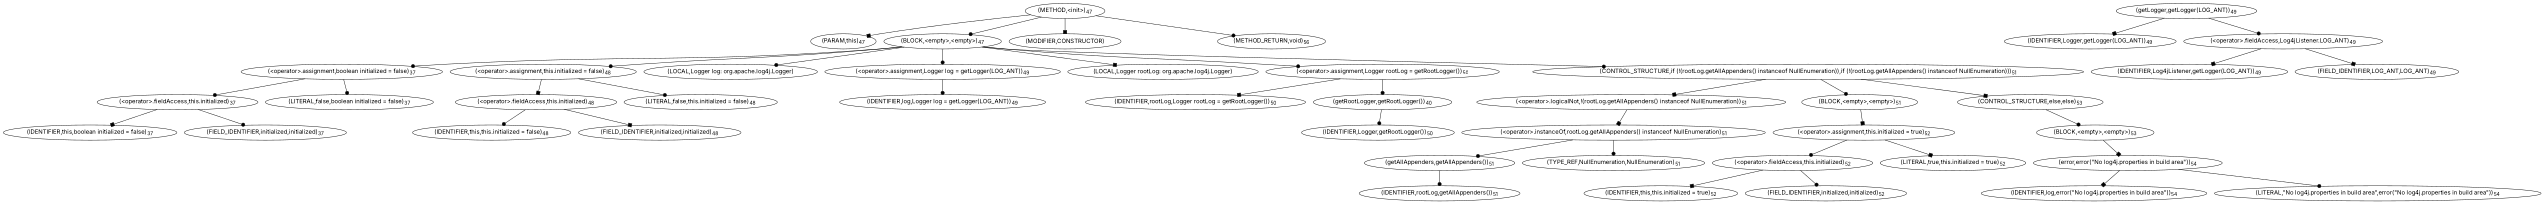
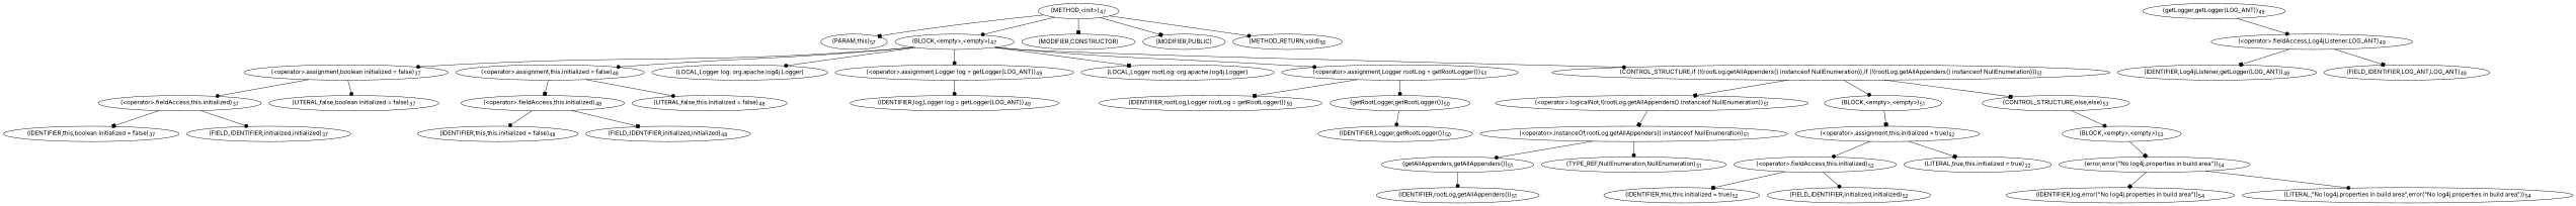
  digraph {
    fontname=Inter
    node [fontname=Inter]
    edge [arrowhead=dot fontname=Inter]
    n1 [label=<(METHOD,&lt;init&gt;)<SUB>47</SUB>>]
-   n2 [label=<(PARAM,this)<SUB>47</SUB>>]
+   n2 [label=<(PARAM,this)<SUB>57</SUB>>]
    n3 [label=<(BLOCK,&lt;empty&gt;,&lt;empty&gt;)<SUB>47</SUB>>]
    n4 [label=<(MODIFIER,CONSTRUCTOR)>]
+   n5 [label=<(MODIFIER,PUBLIC)>]
    n6 [label=<(METHOD_RETURN,void)<SUB>56</SUB>>]
    n7 [label=<(&lt;operator&gt;.assignment,boolean initialized = false)<SUB>37</SUB>>]
    n8 [label=<(&lt;operator&gt;.assignment,this.initialized = false)<SUB>48</SUB>>]
    n9 [label=<(LOCAL,Logger log: org.apache.log4j.Logger)>]
    n10 [label=<(&lt;operator&gt;.assignment,Logger log = getLogger(LOG_ANT))<SUB>49</SUB>>]
    n11 [label=<(LOCAL,Logger rootLog: org.apache.log4j.Logger)>]
    n12 [label=<(&lt;operator&gt;.assignment,Logger rootLog = getRootLogger())<SUB>50</SUB>>]
    n13 [label=<(CONTROL_STRUCTURE,if (!(rootLog.getAllAppenders() instanceof NullEnumeration)),if (!(rootLog.getAllAppenders() instanceof NullEnumeration)))<SUB>51</SUB>>]
    n14 [label=<(&lt;operator&gt;.fieldAccess,this.initialized)<SUB>37</SUB>>]
    n15 [label=<(LITERAL,false,boolean initialized = false)<SUB>37</SUB>>]
    n16 [label=<(&lt;operator&gt;.fieldAccess,this.initialized)<SUB>48</SUB>>]
    n17 [label=<(LITERAL,false,this.initialized = false)<SUB>48</SUB>>]
    n18 [label=<(IDENTIFIER,log,Logger log = getLogger(LOG_ANT))<SUB>49</SUB>>]
    n19 [label=<(IDENTIFIER,rootLog,Logger rootLog = getRootLogger())<SUB>50</SUB>>]
-   n20 [label=<(getRootLogger,getRootLogger())<SUB>40</SUB>>]
+   n20 [label=<(getRootLogger,getRootLogger())<SUB>50</SUB>>]
    n21 [label=<(&lt;operator&gt;.logicalNot,!(rootLog.getAllAppenders() instanceof NullEnumeration))<SUB>51</SUB>>]
    n22 [label=<(BLOCK,&lt;empty&gt;,&lt;empty&gt;)<SUB>51</SUB>>]
    n23 [label=<(CONTROL_STRUCTURE,else,else)<SUB>53</SUB>>]
    n24 [label=<(IDENTIFIER,this,boolean initialized = false)<SUB>37</SUB>>]
    n25 [label=<(FIELD_IDENTIFIER,initialized,initialized)<SUB>37</SUB>>]
    n26 [label=<(IDENTIFIER,this,this.initialized = false)<SUB>48</SUB>>]
    n27 [label=<(FIELD_IDENTIFIER,initialized,initialized)<SUB>48</SUB>>]
    n28 [label=<(getLogger,getLogger(LOG_ANT))<SUB>49</SUB>>]
-   n29 [label=<(IDENTIFIER,Logger,getLogger(LOG_ANT))<SUB>49</SUB>>]
    n30 [label=<(&lt;operator&gt;.fieldAccess,Log4jListener.LOG_ANT)<SUB>49</SUB>>]
    n31 [label=<(IDENTIFIER,Log4jListener,getLogger(LOG_ANT))<SUB>49</SUB>>]
    n32 [label=<(FIELD_IDENTIFIER,LOG_ANT,LOG_ANT)<SUB>49</SUB>>]
    n33 [label=<(IDENTIFIER,Logger,getRootLogger())<SUB>50</SUB>>]
    n34 [label=<(&lt;operator&gt;.instanceOf,rootLog.getAllAppenders() instanceof NullEnumeration)<SUB>51</SUB>>]
    n35 [label=<(&lt;operator&gt;.assignment,this.initialized = true)<SUB>52</SUB>>]
    n36 [label=<(BLOCK,&lt;empty&gt;,&lt;empty&gt;)<SUB>53</SUB>>]
    n37 [label=<(getAllAppenders,getAllAppenders())<SUB>51</SUB>>]
    n38 [label=<(TYPE_REF,NullEnumeration,NullEnumeration)<SUB>51</SUB>>]
    n39 [label=<(IDENTIFIER,rootLog,getAllAppenders())<SUB>51</SUB>>]
    n40 [label=<(&lt;operator&gt;.fieldAccess,this.initialized)<SUB>52</SUB>>]
-   n41 [label=<(LITERAL,true,this.initialized = true)<SUB>52</SUB>>]
+   n41 [label=<(LITERAL,true,this.initialized = true)<SUB>22</SUB>>]
    n42 [label=<(IDENTIFIER,this,this.initialized = true)<SUB>52</SUB>>]
    n43 [label=<(FIELD_IDENTIFIER,initialized,initialized)<SUB>52</SUB>>]
    n44 [label=<(error,error(&quot;No log4j.properties in build area&quot;))<SUB>54</SUB>>]
    n45 [label=<(IDENTIFIER,log,error(&quot;No log4j.properties in build area&quot;))<SUB>54</SUB>>]
    n46 [label=<(LITERAL,&quot;No log4j.properties in build area&quot;,error(&quot;No log4j.properties in build area&quot;))<SUB>54</SUB>>]
    n1 -> n2 [arrowhead=box]
    n1 -> n3
    n1 -> n4 [arrowhead=box]
+   n1 -> n5 [arrowhead=box]
    n1 -> n6
    n3 -> n7
    n3 -> n8
    n3 -> n9
    n3 -> n10
    n3 -> n11 [arrowhead=box]
    n3 -> n12
    n3 -> n13
    n7 -> n14
    n7 -> n15
    n8 -> n16 [arrowhead=box]
    n8 -> n17
    n10 -> n18
    n12 -> n19 [arrowhead=box]
    n12 -> n20
    n13 -> n21 [arrowhead=box]
    n13 -> n22
    n13 -> n23 [arrowhead=box]
    n14 -> n24 [arrowhead=box]
    n14 -> n25
    n16 -> n26
    n16 -> n27 [arrowhead=box]
    n20 -> n33
    n21 -> n34 [arrowhead=box]
    n22 -> n35 [arrowhead=box]
    n23 -> n36
-   n28 -> n29 [arrowhead=box]
    n28 -> n30
    n30 -> n31 [arrowhead=box]
    n30 -> n32 [arrowhead=box]
    n34 -> n37
    n34 -> n38
    n35 -> n40
    n35 -> n41 [arrowhead=box]
    n36 -> n44 [arrowhead=box]
    n37 -> n39
    n40 -> n42 [arrowhead=box]
    n40 -> n43
    n44 -> n45 [arrowhead=box]
    n44 -> n46
  }
